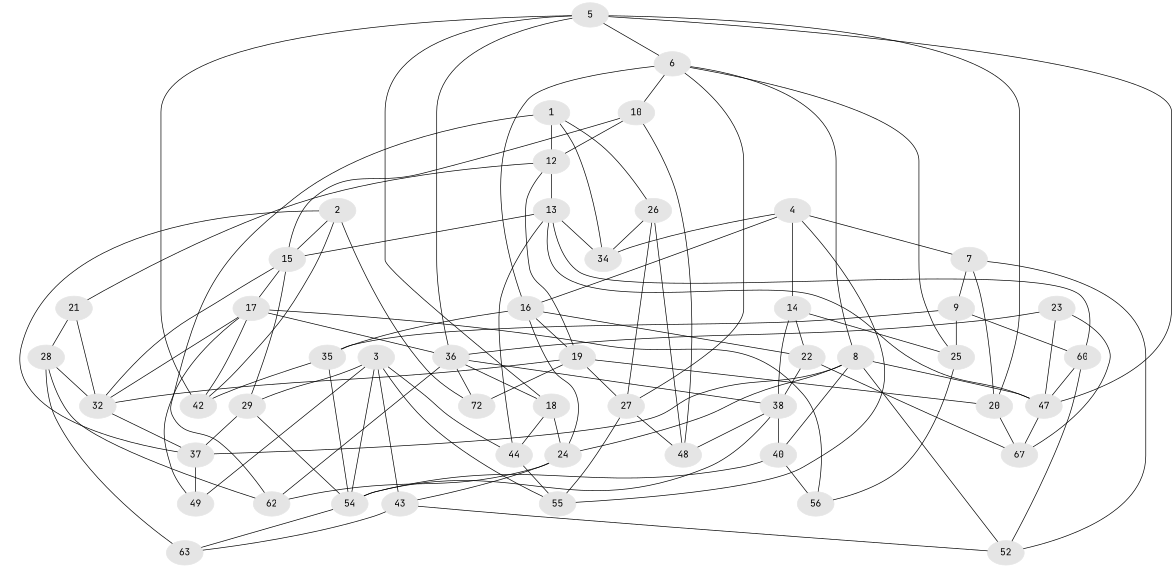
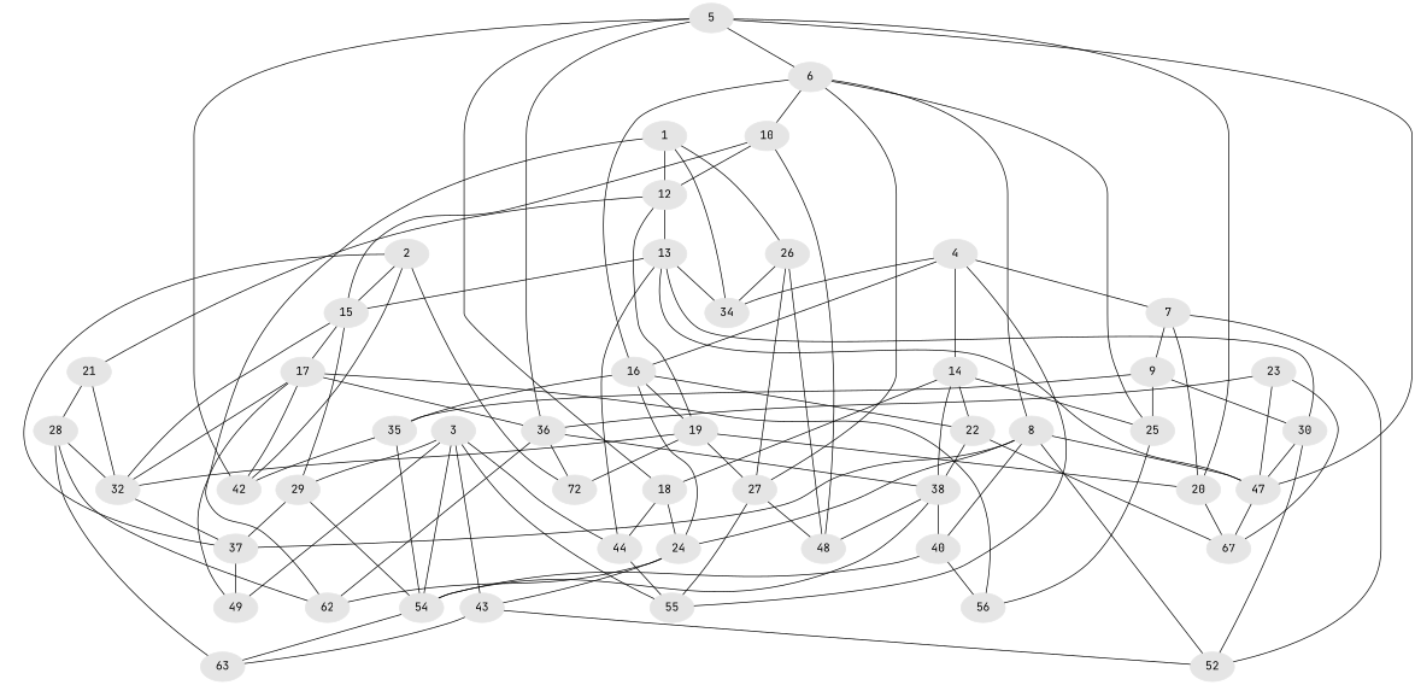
  graph {
    fontname="JetBrains Mono"
    node [color=gray90 fontname="JetBrains Mono" style=filled]
    edge [fontname="JetBrains Mono"]
    1 [super="+70"]
    12 [super="+59"]
    26
    34
    62
    13 [super="+33"]
    19 [super="+68"]
    21
    27 [super="+45"]
    48
    n11 [label=55]
    15 [super="+39"]
    29
    17 [super="+53"]
    32 [super="+66"]
    2
    37 [super="+65"]
    42
    72
    49
    3 [super="+71"]
    43
    44
    54 [super="+64"]
    52
    63
    4 [super="+11"]
    7
    14 [super="+31"]
    16 [super="+51"]
    20
    9
    18
    25
    22
    38 [super="+41"]
    24 [super="+57"]
    35
    5 [super="+61"]
    6 [super="+50"]
    36 [super="+46"]
    47 [super="+60"]
    8 [super="+55"]
    10
    67
    40
    56
-   30 [label=60]
+   30
    28 [super="+69"]
    23
    1 -- 12 [weight=2]
    1 -- 26
    1 -- 34
    1 -- 62
    12 -- 13
    12 -- 19
    12 -- 21
    26 -- 34
    26 -- 27
    26 -- 48
    13 -- 34
    13 -- 15
    13 -- 44
    13 -- 47
    13 -- 30
    19 -- 27
    19 -- 32
    19 -- 72
    19 -- 20
    21 -- 32
    21 -- 28 [weight=2]
    27 -- 48
    27 -- n11
    15 -- 29
    15 -- 17
    15 -- 32
    29 -- 37
    29 -- 54
    17 -- 32
    17 -- 42
    17 -- 49
    17 -- 36
    17 -- 56
    32 -- 37
    2 -- 15
    2 -- 37
    2 -- 42
    2 -- 72
    37 -- 49 [weight=2]
    3 -- n11
    3 -- 29
    3 -- 49
    3 -- 43
    3 -- 44
    3 -- 54
    43 -- 52
    43 -- 63
    44 -- n11
    54 -- 63
    4 -- 34
    4 -- n11
    4 -- 7
    4 -- 14 [weight=2]
    4 -- 16
    7 -- 52
    7 -- 20
    7 -- 9
-   36 -- 18
+   14 -- 18
    14 -- 25
    14 -- 22
    14 -- 38
    16 -- 19
    16 -- 22
    16 -- 24
    16 -- 35
    20 -- 67
    9 -- 25
    9 -- 35
    9 -- 30
    18 -- 44
    18 -- 24
    25 -- 56
    22 -- 38
    22 -- 67
    38 -- 48
    38 -- 54
    38 -- 40
    24 -- 62
    24 -- 43
    35 -- 42
    35 -- 54
    5 -- 42
    5 -- 20
    5 -- 18
    5 -- 6
    5 -- 36
    5 -- 47
    6 -- 27
    6 -- 16
    6 -- 25
    6 -- 8
    6 -- 10
    36 -- 62
    36 -- 72
    36 -- 38
    47 -- 67
    8 -- 37
    8 -- 52
    8 -- 24
    8 -- 47
    8 -- 40
    10 -- 12
    10 -- 48
    10 -- 15
    40 -- 54
    40 -- 56
    30 -- 52
    30 -- 47
    28 -- 62
    28 -- 32
    28 -- 63 [weight=2]
    23 -- 36
    23 -- 47
    23 -- 67
  }
